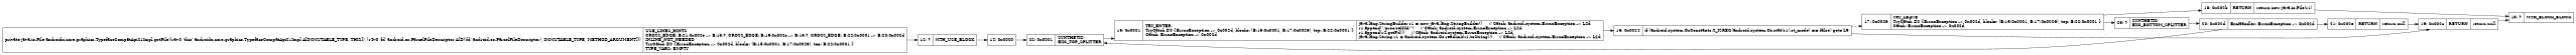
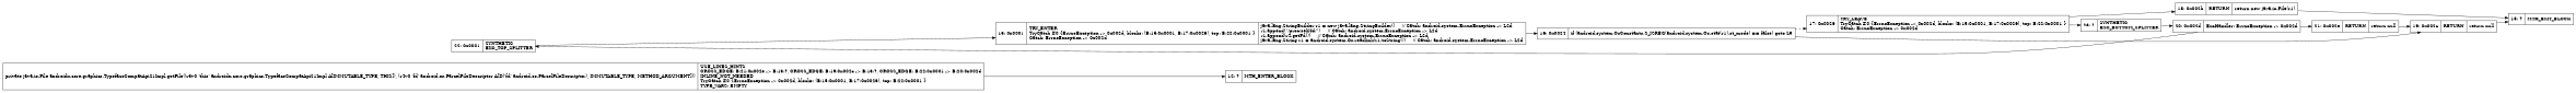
  digraph {
    rankdir=LR
    node [shape=record]
-   n1 [label="{12\:\ ?|MTH_USE_BLOCK\l}"]
-   n2 [label="{14\:\ 0x0000}"]
+   n1 [label="{12\:\ ?|MTH_ENTER_BLOCK\l}"]
    n3 [label="{22\:\ 0x0001|SYNTHETIC\lEXC_TOP_SPLITTER\l}"]
    n4 [label="{15\:\ 0x0001|TRY_ENTER\lTryCatch #0 \{ErrnoException \-\> 0x002d, blocks: (B:15:0x0001, B:17:0x0026), top: B:22:0x0001 \}\lCatch: ErrnoException \-\> 0x002d\l|java.lang.StringBuilder r1 = new java.lang.StringBuilder()     \/\/ Catch: android.system.ErrnoException \-\> L2d\lr1.append(\"\/proc\/self\/fd\/\")     \/\/ Catch: android.system.ErrnoException \-\> L2d\lr1.append(r4.getFd())     \/\/ Catch: android.system.ErrnoException \-\> L2d\ljava.lang.String r1 = android.system.Os.readlink(r1.toString())     \/\/ Catch: android.system.ErrnoException \-\> L2d\l}"]
    n5 [label="{16\:\ 0x0024|if (android.system.OsConstants.S_ISREG(android.system.Os.stat(r1).st_mode) == false) goto L9\l}"]
    n6 [label="{20\:\ 0x002d|ExcHandler: ErrnoException \-\> 0x002d\l}"]
    n7 [label="{21\:\ 0x002e|RETURN\l|return null\l}"]
    n8 [label="{17\:\ 0x0026|TRY_LEAVE\lTryCatch #0 \{ErrnoException \-\> 0x002d, blocks: (B:15:0x0001, B:17:0x0026), top: B:22:0x0001 \}\lCatch: ErrnoException \-\> 0x002d\l}"]
    n9 [label="{19\:\ 0x002c|RETURN\l|return null\l}"]
    n10 [label="{18\:\ 0x002b|RETURN\l|return new java.io.File(r1)\l}"]
    n11 [label="{23\:\ ?|SYNTHETIC\lEXC_BOTTOM_SPLITTER\l}"]
-   n12 [label="{13\:\ ?|MTH_BLOCK_BLOCK\l}"]
+   n12 [label="{13\:\ ?|MTH_EXIT_BLOCK\l}"]
    n13 [label="{private java.io.File androidx.core.graphics.TypefaceCompatApi21Impl.getFile((r3v0 'this' androidx.core.graphics.TypefaceCompatApi21Impl A[IMMUTABLE_TYPE, THIS]), (r4v0 'fd' android.os.ParcelFileDescriptor A[D('fd' android.os.ParcelFileDescriptor), IMMUTABLE_TYPE, METHOD_ARGUMENT]))  | USE_LINES_HINTS\lCROSS_EDGE: B:21:0x002e \-\> B:13:?, CROSS_EDGE: B:19:0x002c \-\> B:13:?, CROSS_EDGE: B:22:0x0001 \-\> B:20:0x002d\lINLINE_NOT_NEEDED\lTryCatch #0 \{ErrnoException \-\> 0x002d, blocks: (B:15:0x0001, B:17:0x0026), top: B:22:0x0001 \}\lTYPE_VARS: EMPTY\l}"]
-   n1 -> n2
-   n2 -> n3
    n3 -> n4
    n4 -> n5
    n5 -> n8 [style=dashed]
    n5 -> n9
    n6 -> n3
    n6 -> n7
    n7 -> n9
    n8 -> n10
    n8 -> n11
    n9 -> n12
    n10 -> n12
    n11 -> n6
    n13 -> n1
  }
